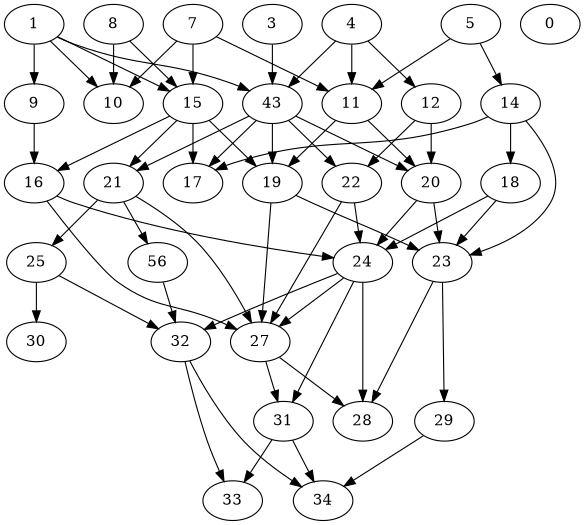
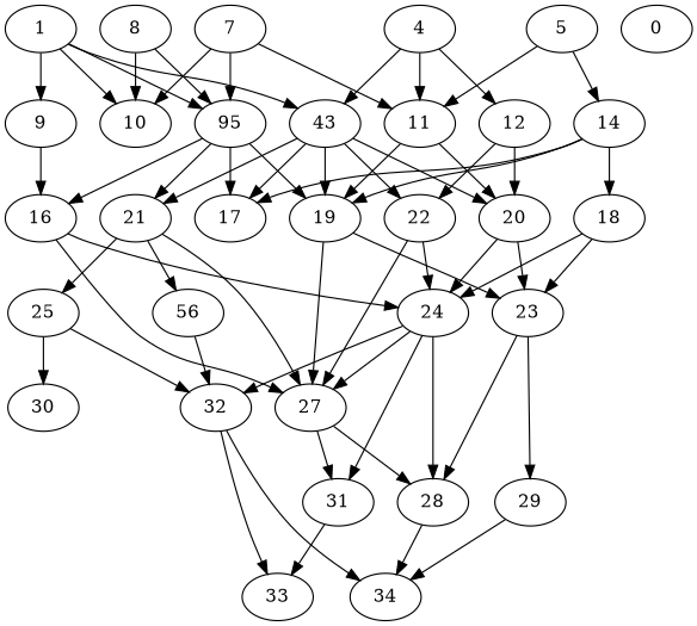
  digraph {
    node [alpha=0.09]
    1 [expect_size=1388122702911963]
    9 [alpha=0.15 expect_size=175769451503134560]
    10 [alpha=0.13 expect_size=5765206534028038]
    n4 [alpha=0.01 expect_size=415475033529870720 label=43]
-   15 [alpha=0.12 expect_size=1889049770648142]
+   15 [alpha=0.12 expect_size=1889049770648142 label=95]
    16 [alpha=0.10 expect_size=279542612472365056000]
    17 [alpha=0.18 expect_size=496074319030386688]
    19 [alpha=0.01 expect_size=11352579807619966]
    20 [alpha=0.10 expect_size=3950098358782849]
    22 [alpha=0.07 expect_size=249614920971374821376]
    21 [alpha=0.03 expect_size=4074365984520462]
    24 [expect_size=23077581118844698624]
    27 [alpha=0.06 expect_size=5456059568308736]
    23 [alpha=0.07 expect_size=403197908308234]
    25 [alpha=0.04 expect_size=158112162310178368]
    n16 [expect_size=276602167998848448 label=56]
    n17 [alpha=0.10 expect_size=4768811662633336832 label=0]
-   3 [alpha=0.13 expect_size=146826586311362609152]
    4 [alpha=0.04 expect_size=16352562848364232704]
    11 [alpha=0.16 expect_size=37110083416875859968]
    12 [alpha=0.10 expect_size=960292997975661]
    5 [alpha=0.06 expect_size=561904976690707]
    14 [alpha=0.15 expect_size=13957870820336976]
    18 [alpha=0.15 expect_size=39325563914002888]
    7 [alpha=0.07 expect_size=275940911186980288]
    8 [expect_size=4679570403197190144]
    28 [alpha=0.02 expect_size=20585612261407]
    31 [alpha=0.11 expect_size=2642304200041562112]
    32 [alpha=0.12 expect_size=8601955877373366]
    29 [alpha=0.07 expect_size=71401185281115880]
    30 [alpha=0.14 expect_size=683299916026508]
    34 [alpha=0.00 expect_size=60494506583766912]
    33 [alpha=0.13 expect_size=117981919812500]
    1 -> 9
    1 -> 10
    1 -> n4
    1 -> 15
    9 -> 16
    n4 -> 17
    n4 -> 19
    n4 -> 20
    n4 -> 22
    n4 -> 21
    15 -> 16
    15 -> 17
    15 -> 19
    15 -> 21
    16 -> 24
    16 -> 27
    19 -> 27
    19 -> 23
    20 -> 24
    20 -> 23
    22 -> 24
    22 -> 27
    21 -> 27
    21 -> 25
    21 -> n16
    24 -> 27
    24 -> 28
    24 -> 31
    24 -> 32
    27 -> 28
    27 -> 31
    23 -> 28
    23 -> 29
    25 -> 32
    25 -> 30
    n16 -> 32
-   3 -> n4
    4 -> n4
    4 -> 11
    4 -> 12
    11 -> 19
    11 -> 20
    12 -> 20
    12 -> 22
    5 -> 11
    5 -> 14
    14 -> 17
-   14 -> 23
+   14 -> 19
    14 -> 18
    18 -> 24
    18 -> 23
    7 -> 10
    7 -> 15
    7 -> 11
    8 -> 10
    8 -> 15
-   31 -> 34
+   28 -> 34
    31 -> 33
    32 -> 34
    32 -> 33
    29 -> 34
  }
